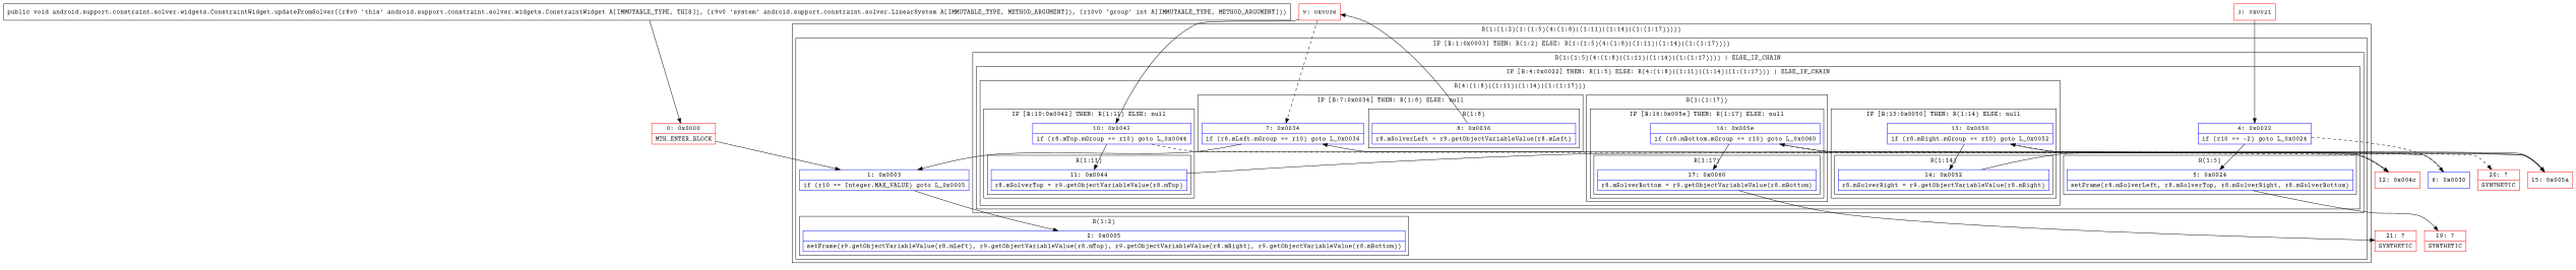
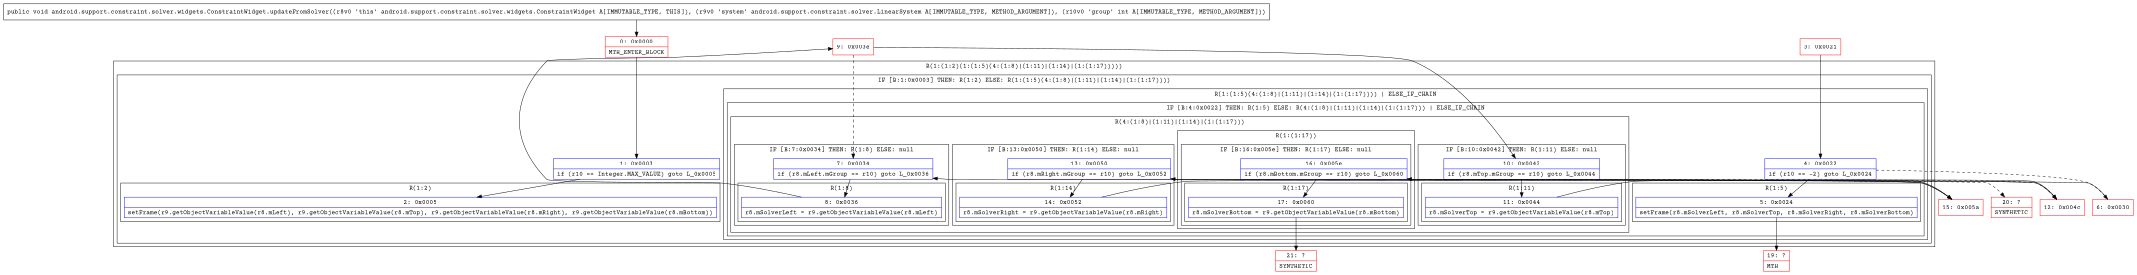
  digraph {
    fontname="Courier Prime"
    node [color=blue fontname="Courier Prime" shape=record]
    edge [fontname="Courier Prime"]
    n1 [label="{2\:\ 0x0005|setFrame(r9.getObjectVariableValue(r8.mLeft), r9.getObjectVariableValue(r8.mTop), r9.getObjectVariableValue(r8.mRight), r9.getObjectVariableValue(r8.mBottom))\l}"]
    n2 [label="{5\:\ 0x0024|setFrame(r8.mSolverLeft, r8.mSolverTop, r8.mSolverRight, r8.mSolverBottom)\l}"]
    n3 [label="{8\:\ 0x0036|r8.mSolverLeft = r9.getObjectVariableValue(r8.mLeft)\l}"]
    n4 [label="{7\:\ 0x0034|if (r8.mLeft.mGroup == r10) goto L_0x0036\l}"]
    n5 [label="{11\:\ 0x0044|r8.mSolverTop = r9.getObjectVariableValue(r8.mTop)\l}"]
    n6 [label="{10\:\ 0x0042|if (r8.mTop.mGroup == r10) goto L_0x0044\l}"]
    n7 [label="{14\:\ 0x0052|r8.mSolverRight = r9.getObjectVariableValue(r8.mRight)\l}"]
    n8 [label="{13\:\ 0x0050|if (r8.mRight.mGroup == r10) goto L_0x0052\l}"]
    n9 [label="{17\:\ 0x0060|r8.mSolverBottom = r9.getObjectVariableValue(r8.mBottom)\l}"]
    n10 [label="{16\:\ 0x005e|if (r8.mBottom.mGroup == r10) goto L_0x0060\l}"]
    n11 [label="{4\:\ 0x0022|if (r10 == \-2) goto L_0x0024\l}"]
    n12 [label="{1\:\ 0x0003|if (r10 == Integer.MAX_VALUE) goto L_0x0005\l}"]
-   n13 [color=red label="{19\:\ ?|SYNTHETIC\l}"]
+   n13 [color=red label="{19\:\ ?|MTH\l}"]
    n14 [color=red label="{9\:\ 0x003e}"]
    n15 [color=red label="{12\:\ 0x004c}"]
    n16 [color=red label="{15\:\ 0x005a}"]
    n17 [color=red label="{21\:\ ?|SYNTHETIC\l}"]
    n18 [color=red label="{20\:\ ?|SYNTHETIC\l}"]
-   n19 [label="{6\:\ 0x0030}"]
+   n19 [color=red label="{6\:\ 0x0030}"]
    n20 [color=red label="{3\:\ 0x0021}"]
    n21 [color=red label="{0\:\ 0x0000|MTH_ENTER_BLOCK\l}"]
    n22 [label="{public void android.support.constraint.solver.widgets.ConstraintWidget.updateFromSolver((r8v0 'this' android.support.constraint.solver.widgets.ConstraintWidget A[IMMUTABLE_TYPE, THIS]), (r9v0 'system' android.support.constraint.solver.LinearSystem A[IMMUTABLE_TYPE, METHOD_ARGUMENT]), (r10v0 'group' int A[IMMUTABLE_TYPE, METHOD_ARGUMENT])) }" color=""]
    subgraph cluster_1 {
      label="R(1:(1:2)(1:(1:5)(4:(1:8)|(1:11)|(1:14)|(1:(1:17)))))"
      subgraph cluster_2 {
        label="IF [B:1:0x0003] THEN: R(1:2) ELSE: R(1:(1:5)(4:(1:8)|(1:11)|(1:14)|(1:(1:17))))"
        n12
        subgraph cluster_3 {
          label="R(1:2)"
          n1
        }
        subgraph cluster_4 {
          label="R(1:(1:5)(4:(1:8)|(1:11)|(1:14)|(1:(1:17)))) | ELSE_IF_CHAIN\l"
          subgraph cluster_5 {
            label="IF [B:4:0x0022] THEN: R(1:5) ELSE: R(4:(1:8)|(1:11)|(1:14)|(1:(1:17))) | ELSE_IF_CHAIN\l"
            n11
            subgraph cluster_6 {
              label="R(1:5)"
              n2
            }
            subgraph cluster_7 {
              label="R(4:(1:8)|(1:11)|(1:14)|(1:(1:17)))"
              subgraph cluster_8 {
                label="IF [B:7:0x0034] THEN: R(1:8) ELSE: null"
                n4
                subgraph cluster_9 {
                  label="R(1:8)"
                  n3
                }
              }
              subgraph cluster_10 {
                label="IF [B:10:0x0042] THEN: R(1:11) ELSE: null"
                n6
                subgraph cluster_11 {
                  label="R(1:11)"
                  n5
                }
              }
              subgraph cluster_12 {
                label="IF [B:13:0x0050] THEN: R(1:14) ELSE: null"
                n8
                subgraph cluster_13 {
                  label="R(1:14)"
                  n7
                }
              }
              subgraph cluster_14 {
                label="R(1:(1:17))"
                subgraph cluster_15 {
                  label="IF [B:16:0x005e] THEN: R(1:17) ELSE: null"
                  n10
                  subgraph cluster_16 {
                    label="R(1:17)"
                    n9
                  }
                }
              }
            }
          }
        }
      }
    }
    n2 -> n13
    n3 -> n14
-   n4 -> n12
+   n4 -> n3
    n5 -> n15
    n6 -> n5
    n6 -> n15 [style=dashed]
    n7 -> n16
    n8 -> n7
    n8 -> n16 [style=solid]
    n9 -> n17
    n10 -> n9
    n10 -> n18 [style=dashed]
    n11 -> n2
    n11 -> n19 [style=dashed]
    n12 -> n1
    n14 -> n4 [style=dashed]
    n14 -> n6
-   n15 -> n8 [style=dashed]
+   n15 -> n8
    n16 -> n10
    n19 -> n4
    n20 -> n11
    n21 -> n12
    n22 -> n21
  }
